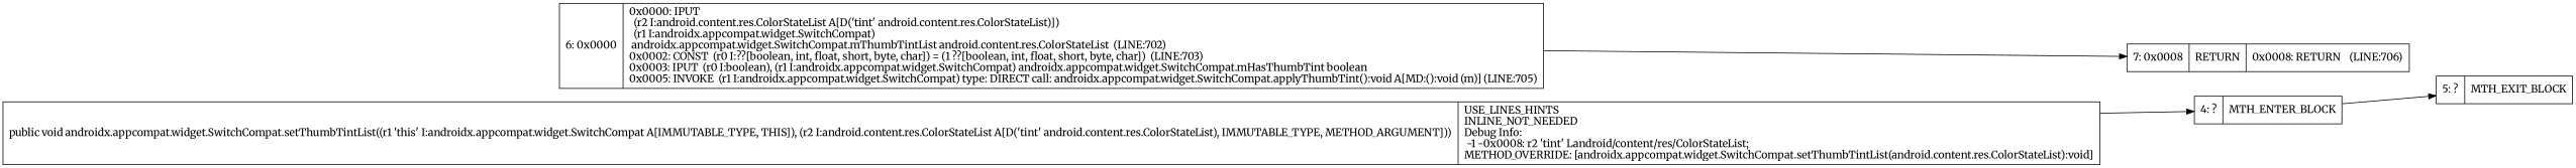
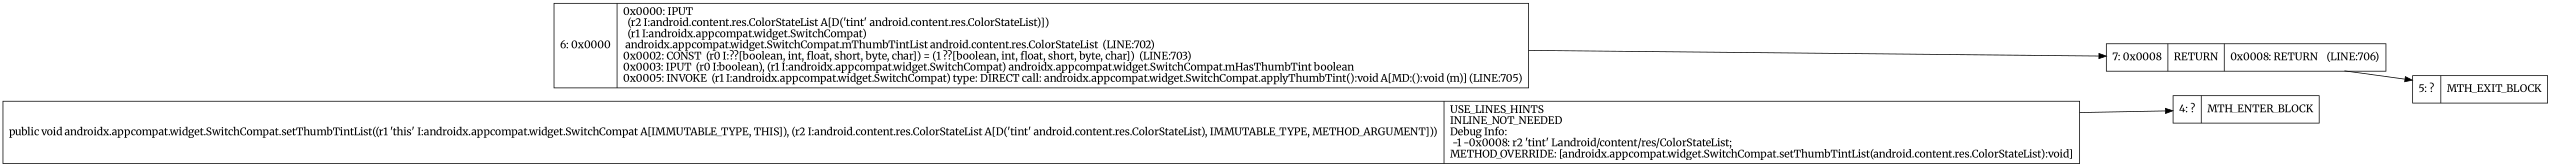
  digraph {
    fontname=Merriweather
    rankdir=LR
    node [fontname=Merriweather shape=record]
    edge [fontname=Merriweather]
    n1 [label="{4\:\ ?|MTH_ENTER_BLOCK\l}"]
    n2 [label="{6\:\ 0x0000|0x0000: IPUT  \l  (r2 I:android.content.res.ColorStateList A[D('tint' android.content.res.ColorStateList)])\l  (r1 I:androidx.appcompat.widget.SwitchCompat)\l androidx.appcompat.widget.SwitchCompat.mThumbTintList android.content.res.ColorStateList  (LINE:702)\l0x0002: CONST  (r0 I:??[boolean, int, float, short, byte, char]) = (1 ??[boolean, int, float, short, byte, char])  (LINE:703)\l0x0003: IPUT  (r0 I:boolean), (r1 I:androidx.appcompat.widget.SwitchCompat) androidx.appcompat.widget.SwitchCompat.mHasThumbTint boolean \l0x0005: INVOKE  (r1 I:androidx.appcompat.widget.SwitchCompat) type: DIRECT call: androidx.appcompat.widget.SwitchCompat.applyThumbTint():void A[MD:():void (m)] (LINE:705)\l}"]
    n3 [label="{7\:\ 0x0008|RETURN\l|0x0008: RETURN    (LINE:706)\l}"]
    n4 [label="{5\:\ ?|MTH_EXIT_BLOCK\l}"]
    n5 [label="{public void androidx.appcompat.widget.SwitchCompat.setThumbTintList((r1 'this' I:androidx.appcompat.widget.SwitchCompat A[IMMUTABLE_TYPE, THIS]), (r2 I:android.content.res.ColorStateList A[D('tint' android.content.res.ColorStateList), IMMUTABLE_TYPE, METHOD_ARGUMENT]))  | USE_LINES_HINTS\lINLINE_NOT_NEEDED\lDebug Info:\l  \-1 \-0x0008: r2 'tint' Landroid\/content\/res\/ColorStateList;\lMETHOD_OVERRIDE: [androidx.appcompat.widget.SwitchCompat.setThumbTintList(android.content.res.ColorStateList):void]\l}"]
    n2 -> n3
-   n1 -> n4
+   n3 -> n4
    n5 -> n1
  }
